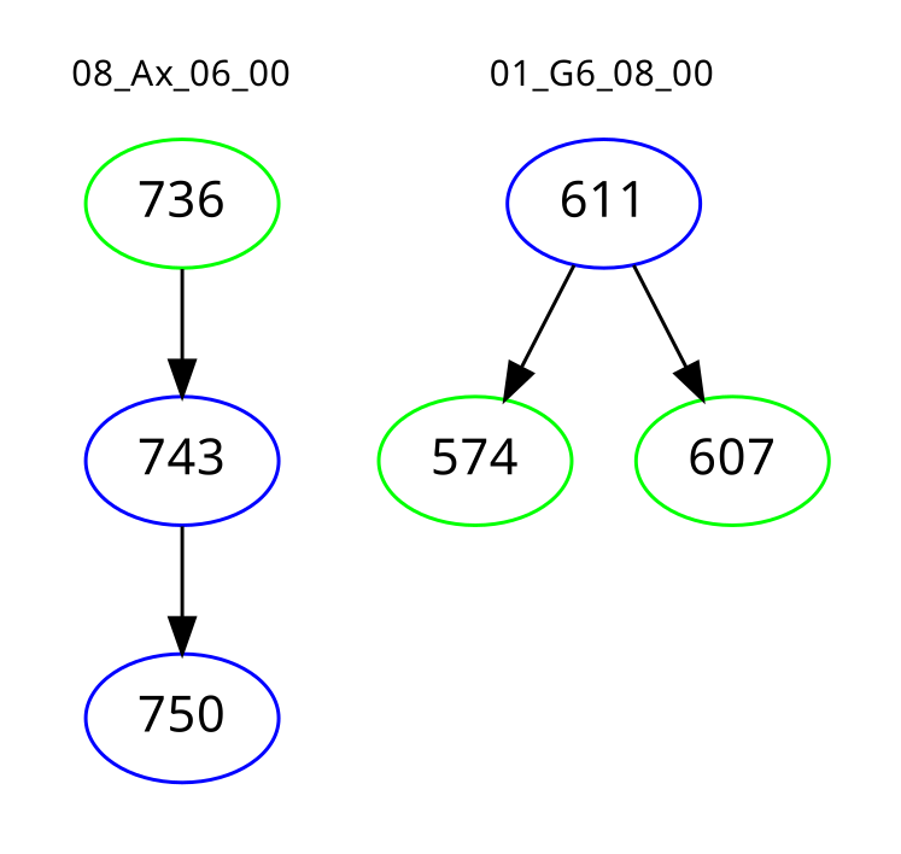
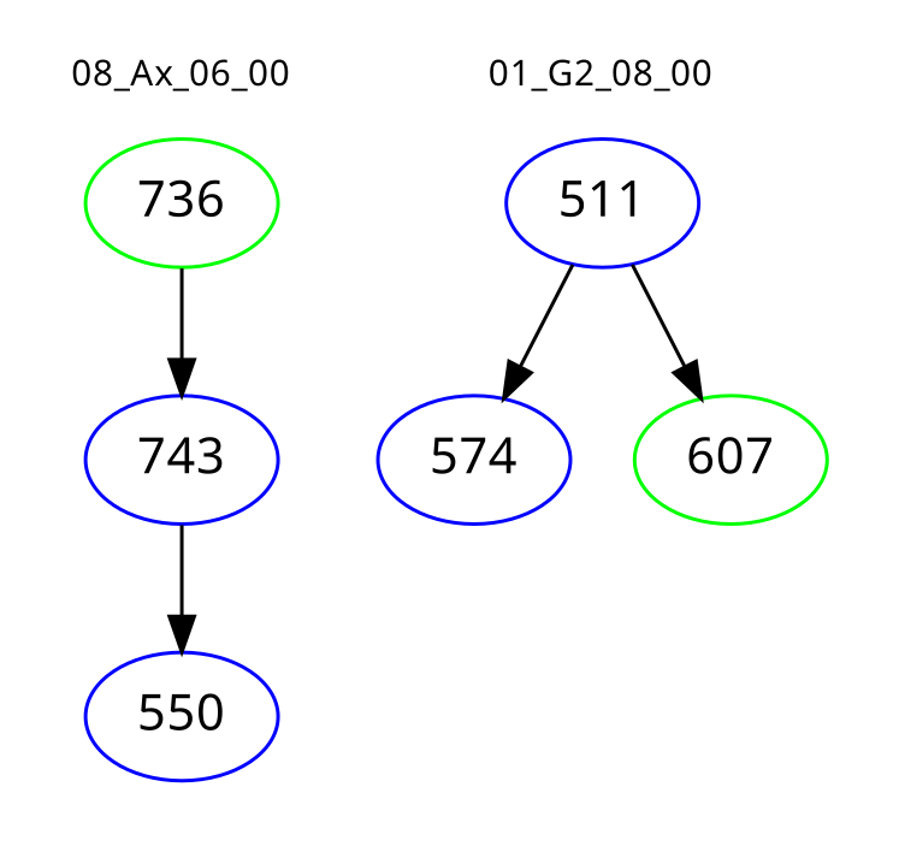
  digraph {
    fontname="Noto Sans"
    node [color=blue fontname="Noto Sans"]
    edge [color=black fontname="Noto Sans"]
    n1 [label=743]
    n2 [color=green label=736]
-   n3 [label=750]
-   n4 [label=611]
-   n5 [color=green label=574]
+   n3 [label=550]
+   n4 [label=511]
+   n5 [label=574]
    n6 [color=green label=607]
    subgraph cluster_1 {
      color=white
      fontsize=10
      label="08_Ax_06_00"
      n1
      n2
      n3
    }
    subgraph cluster_2 {
      color=white
      fontsize=10
-     label="01_G6_08_00"
+     label="01_G2_08_00"
      n4
      n5
      n6
    }
    n1 -> n3
    n2 -> n1
    n4 -> n5
    n4 -> n6
  }
